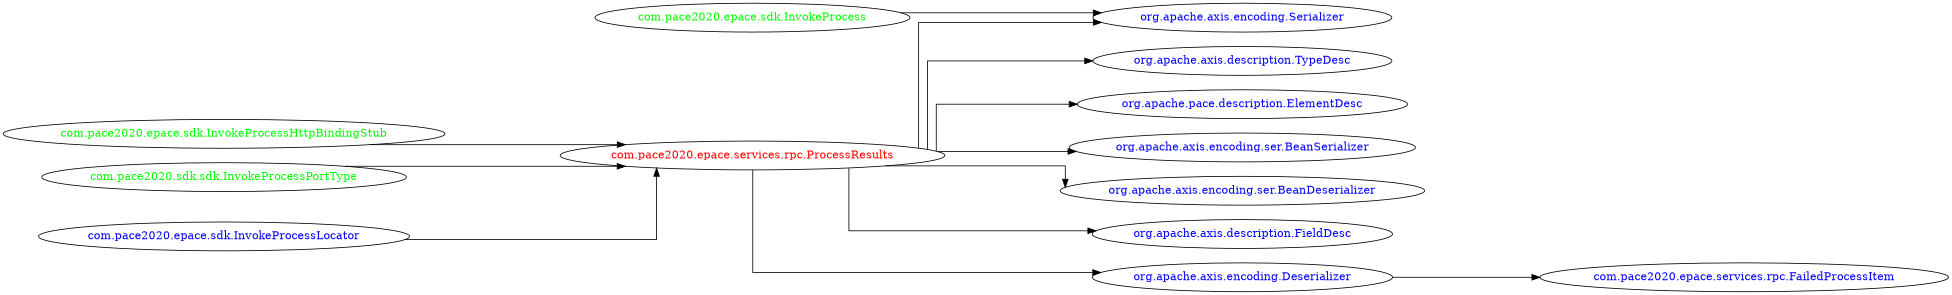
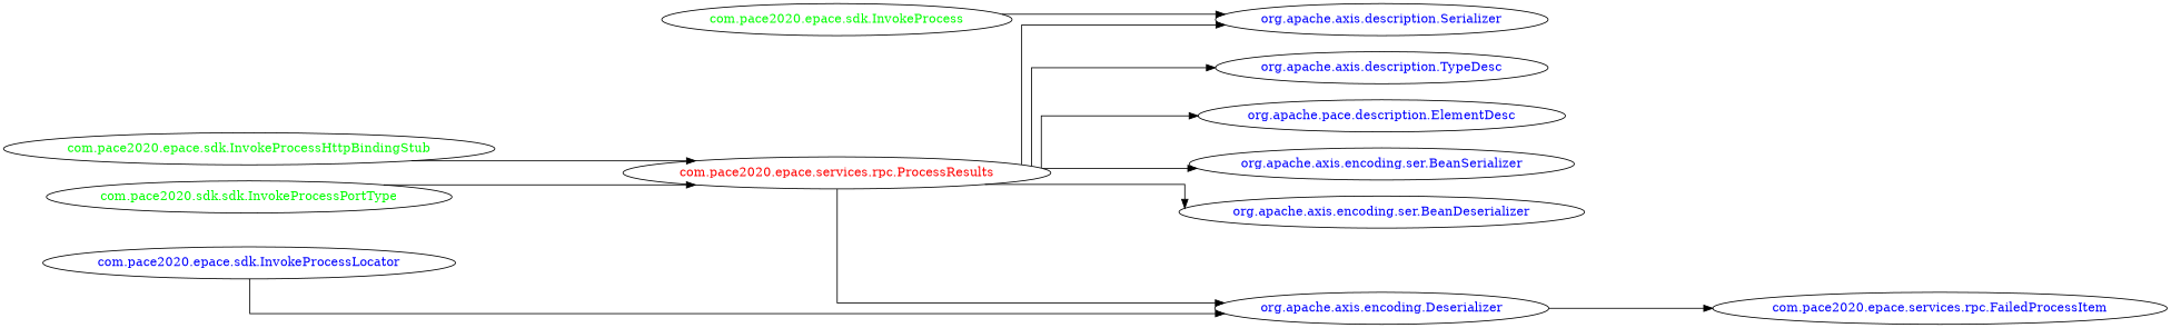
  digraph {
    concentrate=true
    rankdir=LR
    ranksep=2.0
    splines=ortho
    node [fontcolor=blue]
    "com.pace2020.epace.services.rpc.ProcessResults" [fontcolor=red]
    "org.apache.axis.description.TypeDesc"
-   "org.apache.axis.encoding.Serializer"
+   "org.apache.axis.encoding.Serializer" [label="org.apache.axis.description.Serializer"]
    "org.apache.axis.encoding.Deserializer"
    n5 [label="org.apache.pace.description.ElementDesc"]
    "org.apache.axis.encoding.ser.BeanSerializer"
    "org.apache.axis.encoding.ser.BeanDeserializer"
-   "org.apache.axis.description.FieldDesc"
    "com.pace2020.epace.services.rpc.FailedProcessItem"
    "com.pace2020.epace.sdk.InvokeProcessHttpBindingStub" [fontcolor=green]
    n11 [fontcolor=green label="com.pace2020.sdk.sdk.InvokeProcessPortType"]
    "com.pace2020.epace.sdk.InvokeProcessLocator"
    "com.pace2020.epace.sdk.InvokeProcess" [fontcolor=green]
    "com.pace2020.epace.services.rpc.ProcessResults" -> "org.apache.axis.description.TypeDesc"
    "com.pace2020.epace.services.rpc.ProcessResults" -> "org.apache.axis.encoding.Serializer"
    "com.pace2020.epace.services.rpc.ProcessResults" -> "org.apache.axis.encoding.Deserializer"
    "com.pace2020.epace.services.rpc.ProcessResults" -> n5
    "com.pace2020.epace.services.rpc.ProcessResults" -> "org.apache.axis.encoding.ser.BeanSerializer"
    "com.pace2020.epace.services.rpc.ProcessResults" -> "org.apache.axis.encoding.ser.BeanDeserializer"
-   "com.pace2020.epace.services.rpc.ProcessResults" -> "org.apache.axis.description.FieldDesc"
    "org.apache.axis.encoding.Deserializer" -> "com.pace2020.epace.services.rpc.FailedProcessItem"
    "com.pace2020.epace.sdk.InvokeProcessHttpBindingStub" -> "com.pace2020.epace.services.rpc.ProcessResults"
    n11 -> "com.pace2020.epace.services.rpc.ProcessResults"
-   "com.pace2020.epace.sdk.InvokeProcessLocator" -> "com.pace2020.epace.services.rpc.ProcessResults"
+   "com.pace2020.epace.sdk.InvokeProcessLocator" -> "org.apache.axis.encoding.Deserializer"
    "com.pace2020.epace.sdk.InvokeProcess" -> "org.apache.axis.encoding.Serializer"
  }
